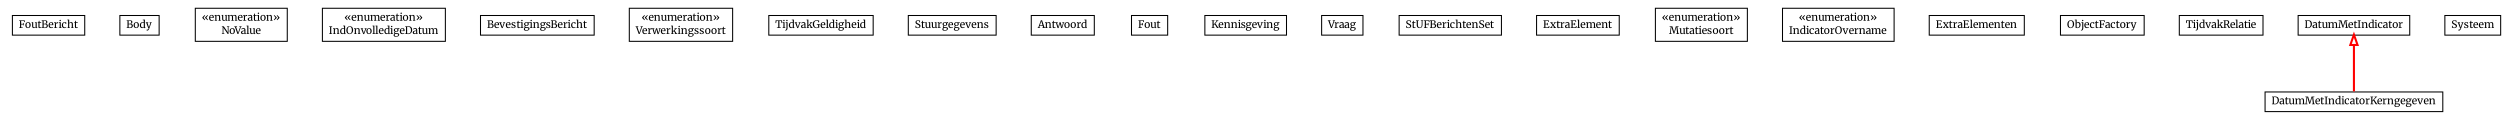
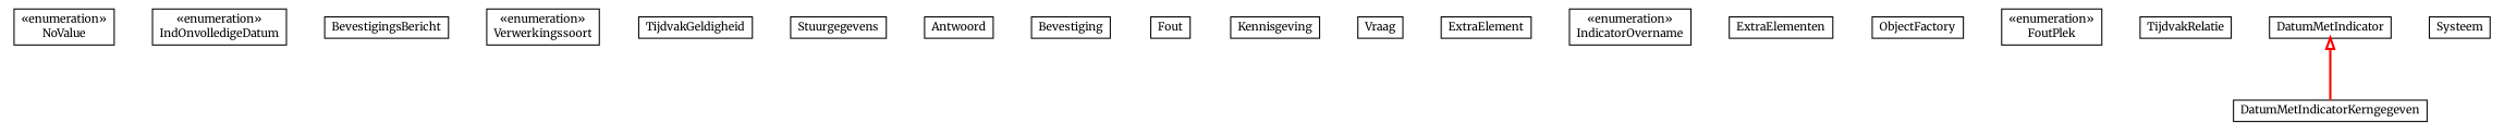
  digraph {
    nodesep=0.25
    ranksep=0.5
    fontname=Merriweather
    node [fontcolor=black fontname=Merriweather fontsize=10.0 shape=plaintext]
-   n1 [label=<<table title="nl.egem.stuf.stuf0204.FoutBericht" border="0" cellborder="1" cellspacing="0" cellpadding="2" port="p" href="./FoutBericht.html"> 		<tr><td><table border="0" cellspacing="0" cellpadding="1"> <tr><td align="center" balign="center"> FoutBericht </td></tr> 		</table></td></tr> 		</table>>]
-   n2 [label=<<table title="nl.egem.stuf.stuf0204.FoutBericht.Body" border="0" cellborder="1" cellspacing="0" cellpadding="2" port="p" href="./FoutBericht.Body.html"> 		<tr><td><table border="0" cellspacing="0" cellpadding="1"> <tr><td align="center" balign="center"> Body </td></tr> 		</table></td></tr> 		</table>>]
    n3 [label=<<table title="nl.egem.stuf.stuf0204.NoValue" border="0" cellborder="1" cellspacing="0" cellpadding="2" port="p" href="./NoValue.html"> 		<tr><td><table border="0" cellspacing="0" cellpadding="1"> <tr><td align="center" balign="center"> &#171;enumeration&#187; </td></tr> <tr><td align="center" balign="center"> NoValue </td></tr> 		</table></td></tr> 		</table>>]
    n4 [label=<<table title="nl.egem.stuf.stuf0204.IndOnvolledigeDatum" border="0" cellborder="1" cellspacing="0" cellpadding="2" port="p" href="./IndOnvolledigeDatum.html"> 		<tr><td><table border="0" cellspacing="0" cellpadding="1"> <tr><td align="center" balign="center"> &#171;enumeration&#187; </td></tr> <tr><td align="center" balign="center"> IndOnvolledigeDatum </td></tr> 		</table></td></tr> 		</table>>]
    n5 [label=<<table title="nl.egem.stuf.stuf0204.BevestigingsBericht" border="0" cellborder="1" cellspacing="0" cellpadding="2" port="p" href="./BevestigingsBericht.html"> 		<tr><td><table border="0" cellspacing="0" cellpadding="1"> <tr><td align="center" balign="center"> BevestigingsBericht </td></tr> 		</table></td></tr> 		</table>>]
    n6 [label=<<table title="nl.egem.stuf.stuf0204.Verwerkingssoort" border="0" cellborder="1" cellspacing="0" cellpadding="2" port="p" href="./Verwerkingssoort.html"> 		<tr><td><table border="0" cellspacing="0" cellpadding="1"> <tr><td align="center" balign="center"> &#171;enumeration&#187; </td></tr> <tr><td align="center" balign="center"> Verwerkingssoort </td></tr> 		</table></td></tr> 		</table>>]
    n7 [label=<<table title="nl.egem.stuf.stuf0204.TijdvakGeldigheid" border="0" cellborder="1" cellspacing="0" cellpadding="2" port="p" href="./TijdvakGeldigheid.html"> 		<tr><td><table border="0" cellspacing="0" cellpadding="1"> <tr><td align="center" balign="center"> TijdvakGeldigheid </td></tr> 		</table></td></tr> 		</table>>]
    n8 [label=<<table title="nl.egem.stuf.stuf0204.Stuurgegevens" border="0" cellborder="1" cellspacing="0" cellpadding="2" port="p" href="./Stuurgegevens.html"> 		<tr><td><table border="0" cellspacing="0" cellpadding="1"> <tr><td align="center" balign="center"> Stuurgegevens </td></tr> 		</table></td></tr> 		</table>>]
    n9 [label=<<table title="nl.egem.stuf.stuf0204.Stuurgegevens.Antwoord" border="0" cellborder="1" cellspacing="0" cellpadding="2" port="p" href="./Stuurgegevens.Antwoord.html"> 		<tr><td><table border="0" cellspacing="0" cellpadding="1"> <tr><td align="center" balign="center"> Antwoord </td></tr> 		</table></td></tr> 		</table>>]
+   n10 [label=<<table title="nl.egem.stuf.stuf0204.Stuurgegevens.Bevestiging" border="0" cellborder="1" cellspacing="0" cellpadding="2" port="p" href="./Stuurgegevens.Bevestiging.html"> 		<tr><td><table border="0" cellspacing="0" cellpadding="1"> <tr><td align="center" balign="center"> Bevestiging </td></tr> 		</table></td></tr> 		</table>>]
    n11 [label=<<table title="nl.egem.stuf.stuf0204.Stuurgegevens.Fout" border="0" cellborder="1" cellspacing="0" cellpadding="2" port="p" href="./Stuurgegevens.Fout.html"> 		<tr><td><table border="0" cellspacing="0" cellpadding="1"> <tr><td align="center" balign="center"> Fout </td></tr> 		</table></td></tr> 		</table>>]
    n12 [label=<<table title="nl.egem.stuf.stuf0204.Stuurgegevens.Kennisgeving" border="0" cellborder="1" cellspacing="0" cellpadding="2" port="p" href="./Stuurgegevens.Kennisgeving.html"> 		<tr><td><table border="0" cellspacing="0" cellpadding="1"> <tr><td align="center" balign="center"> Kennisgeving </td></tr> 		</table></td></tr> 		</table>>]
    n13 [label=<<table title="nl.egem.stuf.stuf0204.Stuurgegevens.Vraag" border="0" cellborder="1" cellspacing="0" cellpadding="2" port="p" href="./Stuurgegevens.Vraag.html"> 		<tr><td><table border="0" cellspacing="0" cellpadding="1"> <tr><td align="center" balign="center"> Vraag </td></tr> 		</table></td></tr> 		</table>>]
-   n14 [label=<<table title="nl.egem.stuf.stuf0204.StUFBerichtenSet" border="0" cellborder="1" cellspacing="0" cellpadding="2" port="p" href="./StUFBerichtenSet.html"> 		<tr><td><table border="0" cellspacing="0" cellpadding="1"> <tr><td align="center" balign="center"> StUFBerichtenSet </td></tr> 		</table></td></tr> 		</table>>]
    n15 [label=<<table title="nl.egem.stuf.stuf0204.ExtraElement" border="0" cellborder="1" cellspacing="0" cellpadding="2" port="p" href="./ExtraElement.html"> 		<tr><td><table border="0" cellspacing="0" cellpadding="1"> <tr><td align="center" balign="center"> ExtraElement </td></tr> 		</table></td></tr> 		</table>>]
-   n16 [label=<<table title="nl.egem.stuf.stuf0204.Mutatiesoort" border="0" cellborder="1" cellspacing="0" cellpadding="2" port="p" href="./Mutatiesoort.html"> 		<tr><td><table border="0" cellspacing="0" cellpadding="1"> <tr><td align="center" balign="center"> &#171;enumeration&#187; </td></tr> <tr><td align="center" balign="center"> Mutatiesoort </td></tr> 		</table></td></tr> 		</table>>]
    n17 [label=<<table title="nl.egem.stuf.stuf0204.IndicatorOvername" border="0" cellborder="1" cellspacing="0" cellpadding="2" port="p" href="./IndicatorOvername.html"> 		<tr><td><table border="0" cellspacing="0" cellpadding="1"> <tr><td align="center" balign="center"> &#171;enumeration&#187; </td></tr> <tr><td align="center" balign="center"> IndicatorOvername </td></tr> 		</table></td></tr> 		</table>>]
    n18 [label=<<table title="nl.egem.stuf.stuf0204.ExtraElementen" border="0" cellborder="1" cellspacing="0" cellpadding="2" port="p" href="./ExtraElementen.html"> 		<tr><td><table border="0" cellspacing="0" cellpadding="1"> <tr><td align="center" balign="center"> ExtraElementen </td></tr> 		</table></td></tr> 		</table>>]
    n19 [label=<<table title="nl.egem.stuf.stuf0204.ObjectFactory" border="0" cellborder="1" cellspacing="0" cellpadding="2" port="p" href="./ObjectFactory.html"> 		<tr><td><table border="0" cellspacing="0" cellpadding="1"> <tr><td align="center" balign="center"> ObjectFactory </td></tr> 		</table></td></tr> 		</table>>]
+   n20 [label=<<table title="nl.egem.stuf.stuf0204.FoutPlek" border="0" cellborder="1" cellspacing="0" cellpadding="2" port="p" href="./FoutPlek.html"> 		<tr><td><table border="0" cellspacing="0" cellpadding="1"> <tr><td align="center" balign="center"> &#171;enumeration&#187; </td></tr> <tr><td align="center" balign="center"> FoutPlek </td></tr> 		</table></td></tr> 		</table>>]
    n21 [label=<<table title="nl.egem.stuf.stuf0204.TijdvakRelatie" border="0" cellborder="1" cellspacing="0" cellpadding="2" port="p" href="./TijdvakRelatie.html"> 		<tr><td><table border="0" cellspacing="0" cellpadding="1"> <tr><td align="center" balign="center"> TijdvakRelatie </td></tr> 		</table></td></tr> 		</table>>]
    n22 [label=<<table title="nl.egem.stuf.stuf0204.DatumMetIndicator" border="0" cellborder="1" cellspacing="0" cellpadding="2" port="p" href="./DatumMetIndicator.html"> 		<tr><td><table border="0" cellspacing="0" cellpadding="1"> <tr><td align="center" balign="center"> DatumMetIndicator </td></tr> 		</table></td></tr> 		</table>>]
    n23 [label=<<table title="nl.egem.stuf.stuf0204.DatumMetIndicatorKerngegeven" border="0" cellborder="1" cellspacing="0" cellpadding="2" port="p" href="./DatumMetIndicatorKerngegeven.html"> 		<tr><td><table border="0" cellspacing="0" cellpadding="1"> <tr><td align="center" balign="center"> DatumMetIndicatorKerngegeven </td></tr> 		</table></td></tr> 		</table>>]
    n24 [label=<<table title="nl.egem.stuf.stuf0204.Systeem" border="0" cellborder="1" cellspacing="0" cellpadding="2" port="p" href="./Systeem.html"> 		<tr><td><table border="0" cellspacing="0" cellpadding="1"> <tr><td align="center" balign="center"> Systeem </td></tr> 		</table></td></tr> 		</table>>]
    n22 -> n23 [arrowtail=empty dir=back fontname=Merriweather fontsize=10 headport=p labelfontname=Helvetica labelfontsize=10 tailport=p color=red style=bold]
  }
